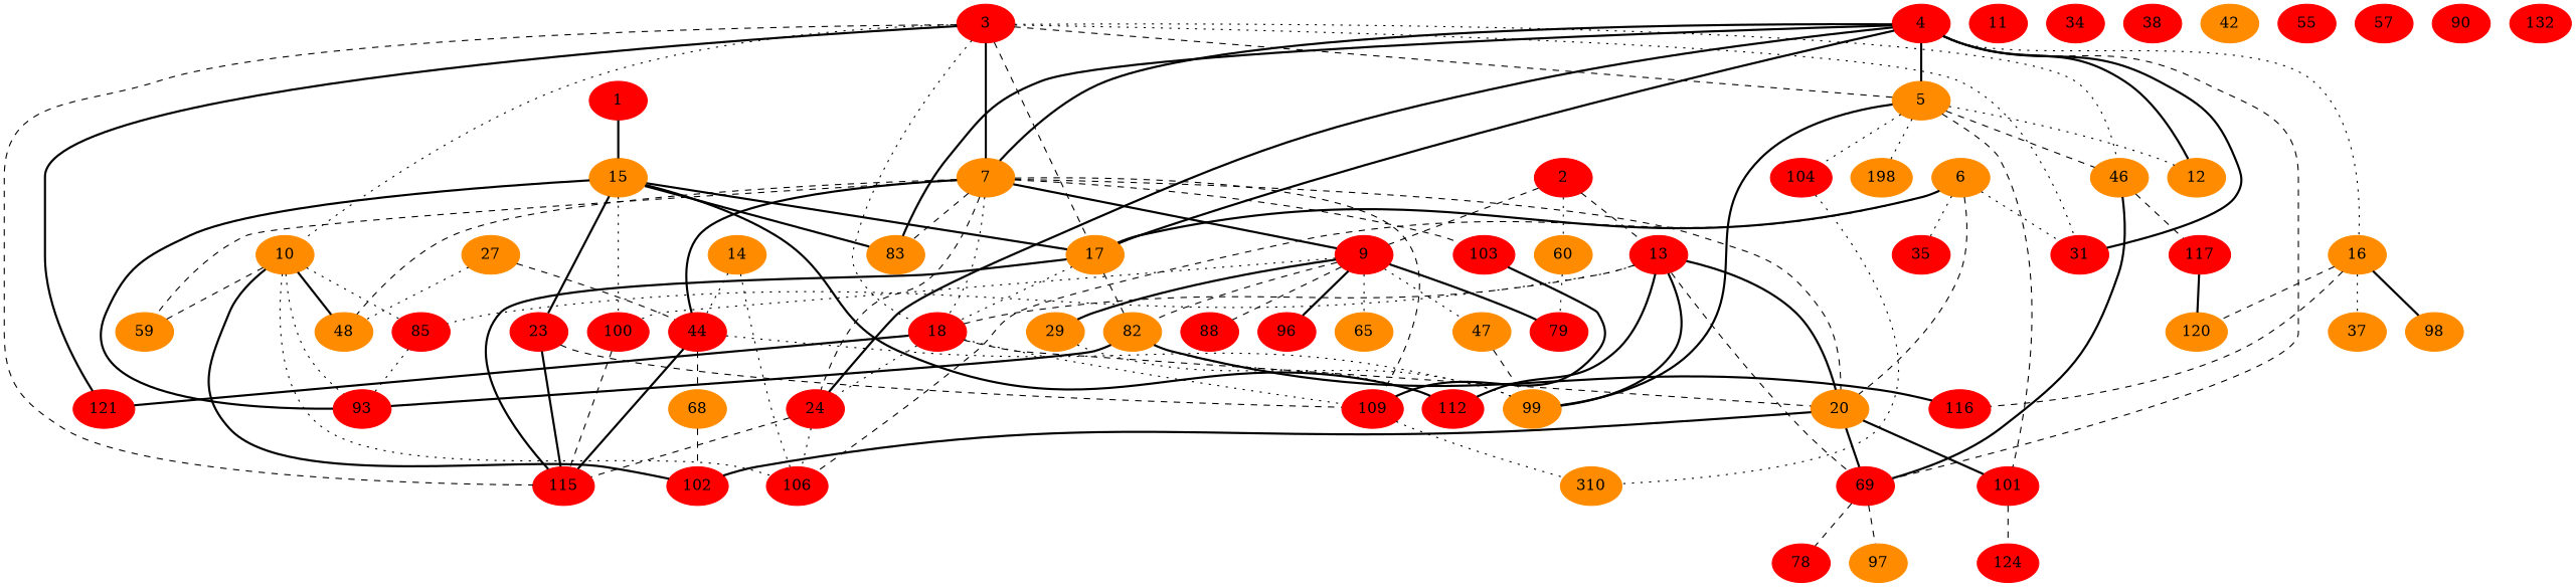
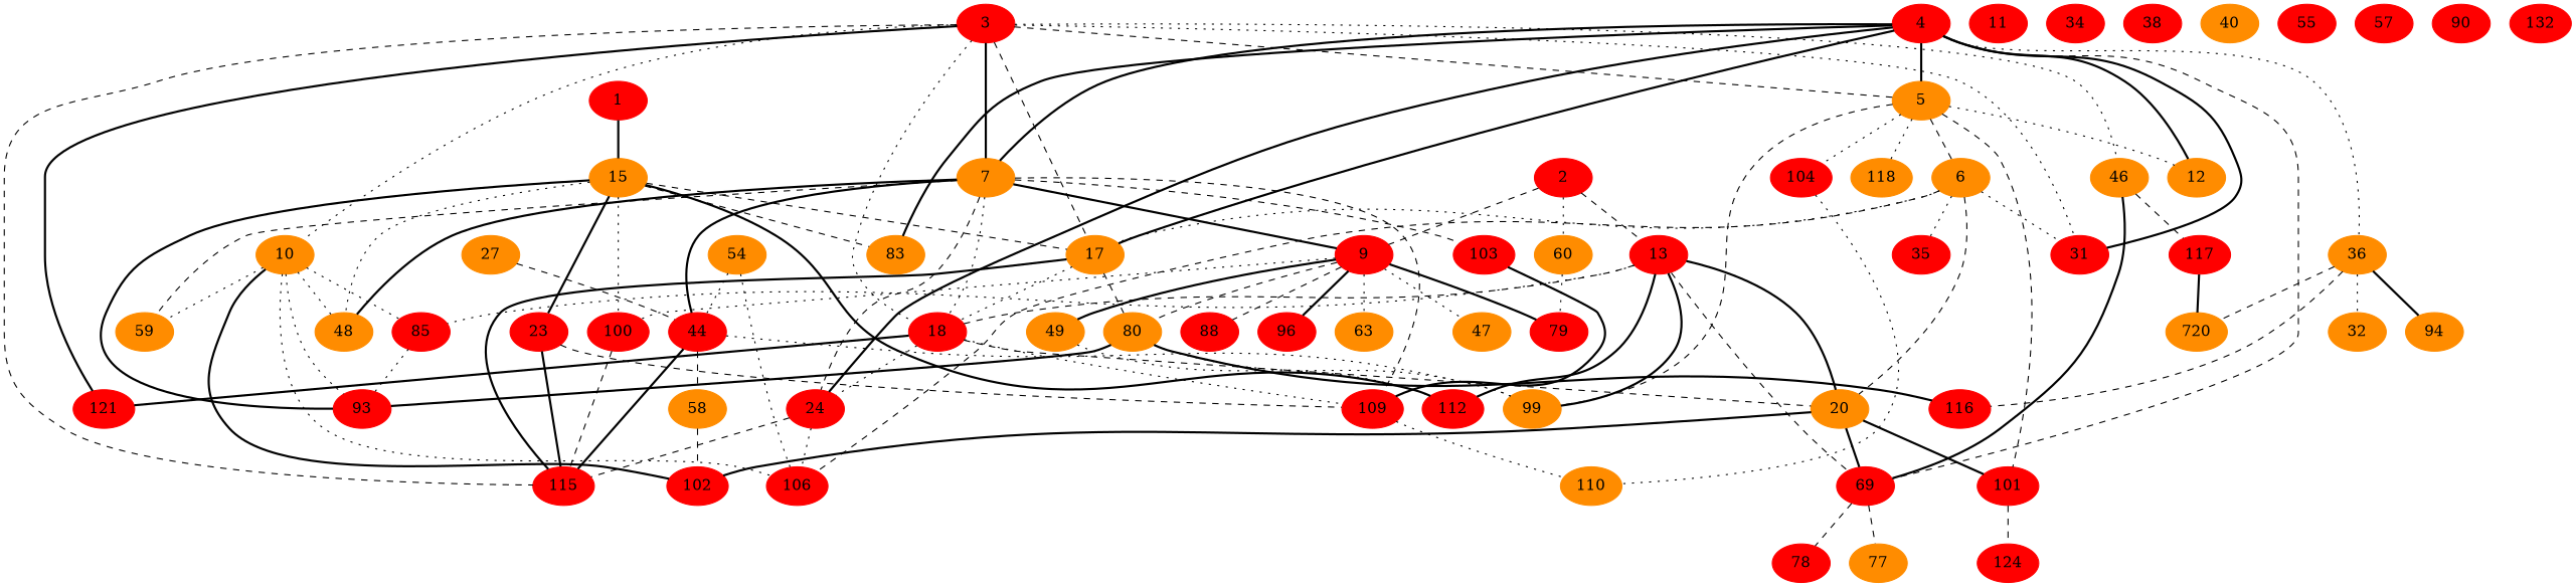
  graph {
    node [color=red style=filled]
    edge [style=dashed]
    15 [color=darkorange super="+98+21"]
    17 [color=darkorange super="+62+81+26"]
    83 [color=darkorange super="+105"]
    48 [color=darkorange super="+114"]
    100 [super="+134"]
    93 [super="+97"]
    112
    23 [super="+39"]
    1
    2 [super="+135"]
    9 [super="+70+51"]
    13 [super="+58+50"]
    60 [color=darkorange super="+127"]
    47 [color=darkorange]
-   49 [color=darkorange label=29]
-   63 [color=darkorange label=65]
+   49 [color=darkorange]
+   63 [color=darkorange]
    79
-   82 [color=darkorange super="+108"]
+   82 [color=darkorange super="+108" label=80]
    88
    96
    18 [super="+45+137"]
    69 [super="+87"]
    99 [color=darkorange]
    20 [color=darkorange super="+92+56"]
    85
    3 [super="+75+71+52"]
    5 [color=darkorange super="+8+43"]
    7 [color=darkorange super="+25+36+67+41"]
    10 [color=darkorange super="+122+42+30"]
    31 [super="+89"]
    46 [color=darkorange super="+133"]
    115
    121
    12 [color=darkorange]
    101 [super="+107"]
    104
-   118 [color=darkorange label=198]
+   118 [color=darkorange]
    24 [super="+37"]
    44 [super="+111+53"]
    59 [color=darkorange super="+138"]
    103
    109
    106
    102
    117
    4 [super="+119+73+66"]
-   16 [color=darkorange super="+126+54"]
-   32 [color=darkorange label=37]
-   94 [color=darkorange label=98]
+   16 [color=darkorange super="+126+54" label=36]
+   32 [color=darkorange]
+   94 [color=darkorange]
    116
-   120 [color=darkorange]
-   77 [color=darkorange label=97]
+   120 [color=darkorange label=720]
+   77 [color=darkorange]
    78
    124
-   110 [color=darkorange label=310]
+   110 [color=darkorange]
    6 [color=darkorange super="+29+28+19"]
    35
-   68 [color=darkorange]
+   68 [color=darkorange label=58]
    11 [super="+129"]
-   14 [color=darkorange]
+   14 [color=darkorange label=54]
    27 [color=darkorange]
    34
    38
-   40 [color=darkorange super="+130" label=42]
+   40 [color=darkorange super="+130"]
    55
    57
    90
    132
-   15 -- 17 [style=bold]
-   15 -- 83 [style=bold]
-   27 -- 48 [style=dotted]
+   15 -- 17
+   15 -- 83
+   15 -- 48 [style=dotted]
    15 -- 100 [style=dotted]
    15 -- 93 [style=bold]
    15 -- 112 [style=bold]
    15 -- 23 [style=bold]
    17 -- 82 [weight=2]
    17 -- 18 [style=dotted]
    17 -- 115 [style=bold]
    100 -- 115
    23 -- 115 [style=bold]
    23 -- 109
    1 -- 15 [style=bold]
    2 -- 9
    2 -- 13
    2 -- 60 [style=dotted]
    9 -- 100 [style=dotted]
    9 -- 47 [style=dotted weight=2]
    9 -- 49 [style=bold]
    9 -- 63 [style=dotted]
    9 -- 79 [style=bold weight=3]
    9 -- 82
    9 -- 88
    9 -- 96 [style=bold]
    13 -- 112 [style=bold]
    13 -- 18
    13 -- 69
    13 -- 99 [style=bold]
    13 -- 20 [style=bold]
    13 -- 85 [style=dotted]
    60 -- 79 [style=dotted]
-   47 -- 99
    49 -- 112 [style=dotted]
    82 -- 93 [style=bold]
    82 -- 99 [style=dotted]
    82 -- 116 [style=bold]
    18 -- 20 [weight=2]
    18 -- 121 [style=bold]
    18 -- 24 [style=dotted]
    18 -- 109 [style=dotted]
    69 -- 77
    69 -- 78
    20 -- 69 [style=bold]
    20 -- 101 [style=bold]
    20 -- 102 [style=bold]
    85 -- 93 [style=dotted]
    3 -- 17
    3 -- 18 [style=dotted]
    3 -- 5
    3 -- 7 [style=bold weight=2]
    3 -- 10 [style=dotted]
    3 -- 31 [style=dotted]
    3 -- 46 [style=dotted]
    3 -- 115
    3 -- 121 [style=bold]
-   5 -- 99 [style=bold]
-   5 -- 46
+   5 -- 99
+   5 -- 6
    5 -- 12 [style=dotted]
    5 -- 101
    5 -- 104 [style=dotted]
    5 -- 118 [style=dotted]
-   7 -- 83
-   7 -- 48
+   7 -- 48 [style=bold]
    7 -- 9 [style=bold]
    7 -- 18 [style=dotted]
-   7 -- 20 [weight=2]
    7 -- 24
    7 -- 44 [style=bold]
    7 -- 59
    7 -- 103
    7 -- 109 [weight=2]
-   10 -- 48 [style=bold]
+   10 -- 48 [style=dotted]
    10 -- 93 [style=dotted]
    10 -- 85 [style=dotted]
-   10 -- 59
+   10 -- 59 [style=dotted]
    10 -- 106 [style=dotted]
    10 -- 102 [style=bold]
    46 -- 69 [style=bold]
    46 -- 117
    101 -- 124
    104 -- 110 [style=dotted]
    24 -- 115
    24 -- 106 [style=dotted]
    44 -- 99 [style=dotted]
    44 -- 115 [style=bold]
    44 -- 68
    103 -- 109 [style=bold]
    109 -- 110 [style=dotted]
    117 -- 120 [style=bold]
    4 -- 17 [style=bold]
    4 -- 83 [style=bold]
    4 -- 69
    4 -- 5 [style=bold]
    4 -- 7 [style=bold]
    4 -- 31 [style=bold]
    4 -- 12 [style=bold]
    4 -- 24 [style=bold]
    4 -- 16 [style=dotted]
    16 -- 32 [style=dotted]
    16 -- 94 [style=bold]
    16 -- 116
    16 -- 120
-   6 -- 17 [style=bold]
+   6 -- 17 [style=dotted]
    6 -- 20
    6 -- 31 [style=dotted]
    6 -- 106
    6 -- 35 [style=dotted]
    68 -- 102
    14 -- 44 [style=dotted]
    14 -- 106 [style=dotted]
    27 -- 44
  }
